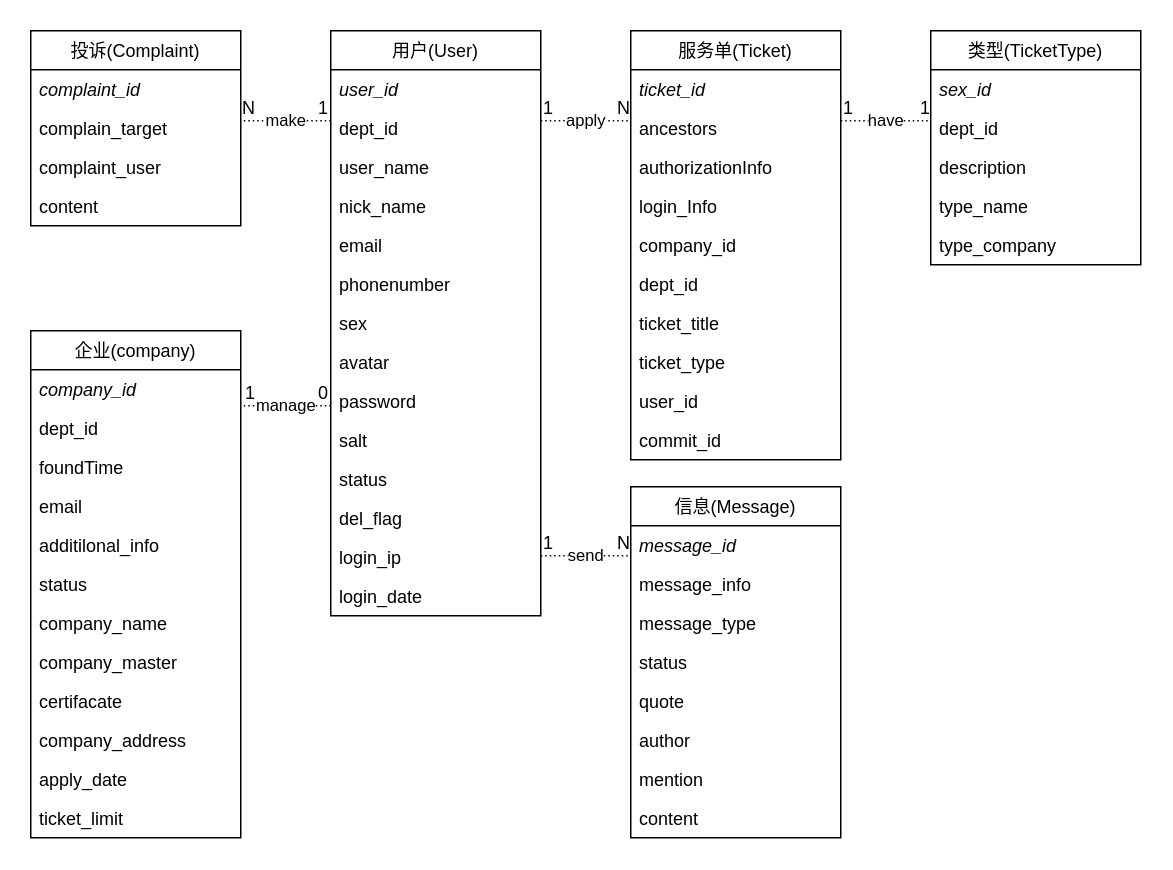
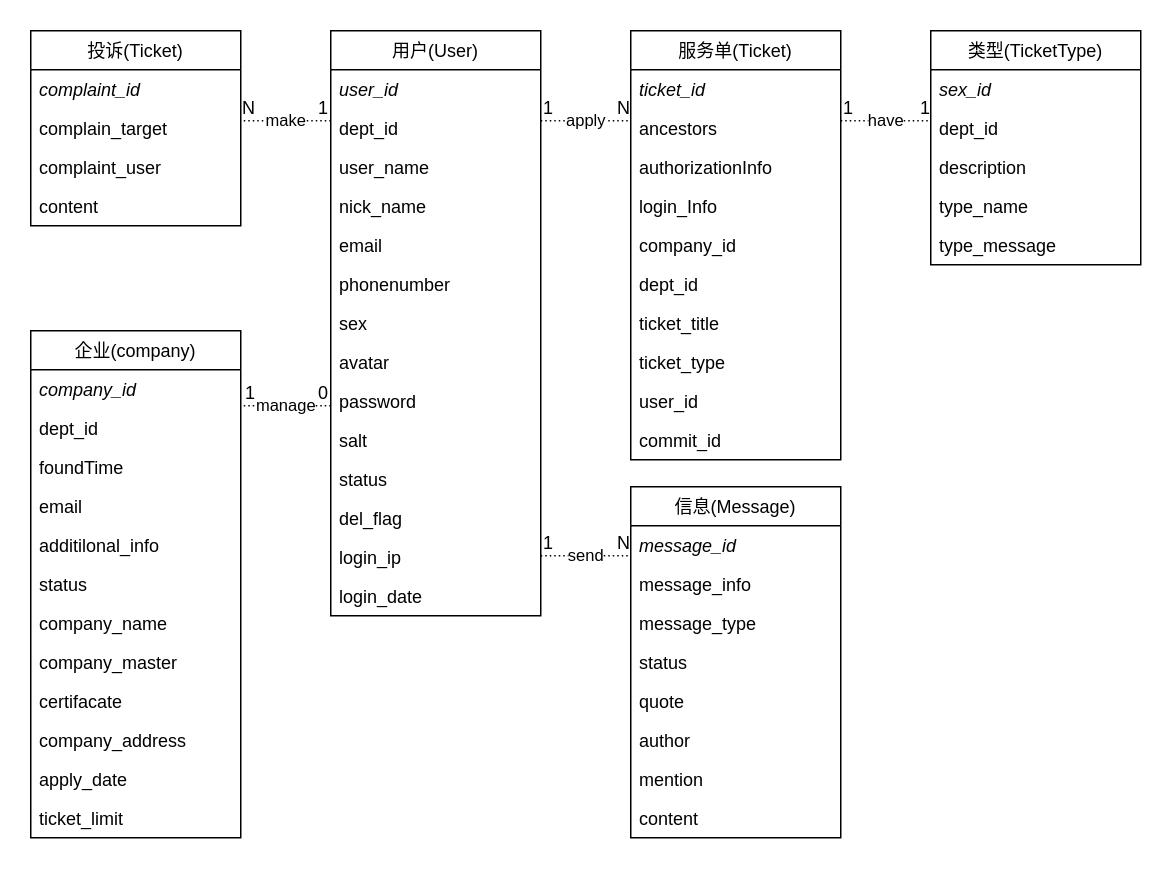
  <mxCell id="0" />
  <mxCell id="1" parent="0" />
  <mxCell id="2" value="信息(Message)" style="swimlane;fontStyle=0;childLayout=stackLayout;horizontal=1;startSize=26;fillColor=none;horizontalStack=0;resizeParent=1;resizeParentMax=0;resizeLast=0;collapsible=1;marginBottom=0;" vertex="1" parent="1"><mxGeometry x="420" y="324" width="140" height="234" as="geometry" /></mxCell>
  <mxCell id="3" value="message_id" style="text;strokeColor=none;fillColor=none;align=left;verticalAlign=top;spacingLeft=4;spacingRight=4;overflow=hidden;rotatable=0;points=[[0,0.5],[1,0.5]];portConstraint=eastwest;fontStyle=2" vertex="1" parent="2"><mxGeometry y="26" width="140" height="26" as="geometry" /></mxCell>
  <mxCell id="4" value="message_info" style="text;strokeColor=none;fillColor=none;align=left;verticalAlign=top;spacingLeft=4;spacingRight=4;overflow=hidden;rotatable=0;points=[[0,0.5],[1,0.5]];portConstraint=eastwest;" vertex="1" parent="2"><mxGeometry y="52" width="140" height="26" as="geometry" /></mxCell>
  <mxCell id="5" value="message_type" style="text;strokeColor=none;fillColor=none;align=left;verticalAlign=top;spacingLeft=4;spacingRight=4;overflow=hidden;rotatable=0;points=[[0,0.5],[1,0.5]];portConstraint=eastwest;" vertex="1" parent="2"><mxGeometry y="78" width="140" height="26" as="geometry" /></mxCell>
  <mxCell id="6" value="status" style="text;strokeColor=none;fillColor=none;align=left;verticalAlign=top;spacingLeft=4;spacingRight=4;overflow=hidden;rotatable=0;points=[[0,0.5],[1,0.5]];portConstraint=eastwest;" vertex="1" parent="2"><mxGeometry y="104" width="140" height="26" as="geometry" /></mxCell>
  <mxCell id="7" value="quote" style="text;strokeColor=none;fillColor=none;align=left;verticalAlign=top;spacingLeft=4;spacingRight=4;overflow=hidden;rotatable=0;points=[[0,0.5],[1,0.5]];portConstraint=eastwest;" vertex="1" parent="2"><mxGeometry y="130" width="140" height="26" as="geometry" /></mxCell>
  <mxCell id="8" value="author" style="text;strokeColor=none;fillColor=none;align=left;verticalAlign=top;spacingLeft=4;spacingRight=4;overflow=hidden;rotatable=0;points=[[0,0.5],[1,0.5]];portConstraint=eastwest;" vertex="1" parent="2"><mxGeometry y="156" width="140" height="26" as="geometry" /></mxCell>
  <mxCell id="9" value="mention" style="text;strokeColor=none;fillColor=none;align=left;verticalAlign=top;spacingLeft=4;spacingRight=4;overflow=hidden;rotatable=0;points=[[0,0.5],[1,0.5]];portConstraint=eastwest;" vertex="1" parent="2"><mxGeometry y="182" width="140" height="26" as="geometry" /></mxCell>
  <mxCell id="10" value="content" style="text;strokeColor=none;fillColor=none;align=left;verticalAlign=top;spacingLeft=4;spacingRight=4;overflow=hidden;rotatable=0;points=[[0,0.5],[1,0.5]];portConstraint=eastwest;" vertex="1" parent="2"><mxGeometry y="208" width="140" height="26" as="geometry" /></mxCell>
  <mxCell id="11" value="服务单(Ticket)" style="swimlane;fontStyle=0;childLayout=stackLayout;horizontal=1;startSize=26;fillColor=none;horizontalStack=0;resizeParent=1;resizeParentMax=0;resizeLast=0;collapsible=1;marginBottom=0;" vertex="1" parent="1"><mxGeometry x="420" width="140" height="286" as="geometry" y="20" /></mxCell>
  <mxCell id="12" value="ticket_id" style="text;strokeColor=none;fillColor=none;align=left;verticalAlign=top;spacingLeft=4;spacingRight=4;overflow=hidden;rotatable=0;points=[[0,0.5],[1,0.5]];portConstraint=eastwest;fontStyle=2" vertex="1" parent="11"><mxGeometry y="26" width="140" height="26" as="geometry" /></mxCell>
  <mxCell id="13" value="ancestors" style="text;strokeColor=none;fillColor=none;align=left;verticalAlign=top;spacingLeft=4;spacingRight=4;overflow=hidden;rotatable=0;points=[[0,0.5],[1,0.5]];portConstraint=eastwest;" vertex="1" parent="11"><mxGeometry y="52" width="140" height="26" as="geometry" /></mxCell>
  <mxCell id="14" value="authorizationInfo" style="text;strokeColor=none;fillColor=none;align=left;verticalAlign=top;spacingLeft=4;spacingRight=4;overflow=hidden;rotatable=0;points=[[0,0.5],[1,0.5]];portConstraint=eastwest;" vertex="1" parent="11"><mxGeometry y="78" width="140" height="26" as="geometry" /></mxCell>
  <mxCell id="15" value="login_Info" style="text;strokeColor=none;fillColor=none;align=left;verticalAlign=top;spacingLeft=4;spacingRight=4;overflow=hidden;rotatable=0;points=[[0,0.5],[1,0.5]];portConstraint=eastwest;" vertex="1" parent="11"><mxGeometry y="104" width="140" height="26" as="geometry" /></mxCell>
  <mxCell id="16" value="company_id" style="text;strokeColor=none;fillColor=none;align=left;verticalAlign=top;spacingLeft=4;spacingRight=4;overflow=hidden;rotatable=0;points=[[0,0.5],[1,0.5]];portConstraint=eastwest;" vertex="1" parent="11"><mxGeometry y="130" width="140" height="26" as="geometry" /></mxCell>
  <mxCell id="17" value="dept_id" style="text;strokeColor=none;fillColor=none;align=left;verticalAlign=top;spacingLeft=4;spacingRight=4;overflow=hidden;rotatable=0;points=[[0,0.5],[1,0.5]];portConstraint=eastwest;" vertex="1" parent="11"><mxGeometry y="156" width="140" height="26" as="geometry" /></mxCell>
  <mxCell id="18" value="ticket_title" style="text;strokeColor=none;fillColor=none;align=left;verticalAlign=top;spacingLeft=4;spacingRight=4;overflow=hidden;rotatable=0;points=[[0,0.5],[1,0.5]];portConstraint=eastwest;" vertex="1" parent="11"><mxGeometry y="182" width="140" height="26" as="geometry" /></mxCell>
  <mxCell id="19" value="ticket_type" style="text;strokeColor=none;fillColor=none;align=left;verticalAlign=top;spacingLeft=4;spacingRight=4;overflow=hidden;rotatable=0;points=[[0,0.5],[1,0.5]];portConstraint=eastwest;" vertex="1" parent="11"><mxGeometry y="208" width="140" height="26" as="geometry" /></mxCell>
  <mxCell id="20" value="user_id" style="text;strokeColor=none;fillColor=none;align=left;verticalAlign=top;spacingLeft=4;spacingRight=4;overflow=hidden;rotatable=0;points=[[0,0.5],[1,0.5]];portConstraint=eastwest;" vertex="1" parent="11"><mxGeometry y="234" width="140" height="26" as="geometry" /></mxCell>
  <mxCell id="21" value="commit_id" style="text;strokeColor=none;fillColor=none;align=left;verticalAlign=top;spacingLeft=4;spacingRight=4;overflow=hidden;rotatable=0;points=[[0,0.5],[1,0.5]];portConstraint=eastwest;" vertex="1" parent="11"><mxGeometry y="260" width="140" height="26" as="geometry" /></mxCell>
  <mxCell id="22" value="用户(User)" style="swimlane;fontStyle=0;childLayout=stackLayout;horizontal=1;startSize=26;fillColor=none;horizontalStack=0;resizeParent=1;resizeParentMax=0;resizeLast=0;collapsible=1;marginBottom=0;" vertex="1" parent="1"><mxGeometry x="220" width="140" height="390" as="geometry" y="20" /></mxCell>
  <mxCell id="23" value="user_id" style="text;strokeColor=none;fillColor=none;align=left;verticalAlign=top;spacingLeft=4;spacingRight=4;overflow=hidden;rotatable=0;points=[[0,0.5],[1,0.5]];portConstraint=eastwest;fontStyle=2" vertex="1" parent="22"><mxGeometry y="26" width="140" height="26" as="geometry" /></mxCell>
  <mxCell id="24" value="dept_id" style="text;strokeColor=none;fillColor=none;align=left;verticalAlign=top;spacingLeft=4;spacingRight=4;overflow=hidden;rotatable=0;points=[[0,0.5],[1,0.5]];portConstraint=eastwest;" vertex="1" parent="22"><mxGeometry y="52" width="140" height="26" as="geometry" /></mxCell>
  <mxCell id="25" value="user_name" style="text;strokeColor=none;fillColor=none;align=left;verticalAlign=top;spacingLeft=4;spacingRight=4;overflow=hidden;rotatable=0;points=[[0,0.5],[1,0.5]];portConstraint=eastwest;" vertex="1" parent="22"><mxGeometry y="78" width="140" height="26" as="geometry" /></mxCell>
  <mxCell id="26" value="nick_name" style="text;strokeColor=none;fillColor=none;align=left;verticalAlign=top;spacingLeft=4;spacingRight=4;overflow=hidden;rotatable=0;points=[[0,0.5],[1,0.5]];portConstraint=eastwest;" vertex="1" parent="22"><mxGeometry y="104" width="140" height="26" as="geometry" /></mxCell>
  <mxCell id="27" value="email" style="text;strokeColor=none;fillColor=none;align=left;verticalAlign=top;spacingLeft=4;spacingRight=4;overflow=hidden;rotatable=0;points=[[0,0.5],[1,0.5]];portConstraint=eastwest;" vertex="1" parent="22"><mxGeometry y="130" width="140" height="26" as="geometry" /></mxCell>
  <mxCell id="28" value="phonenumber" style="text;strokeColor=none;fillColor=none;align=left;verticalAlign=top;spacingLeft=4;spacingRight=4;overflow=hidden;rotatable=0;points=[[0,0.5],[1,0.5]];portConstraint=eastwest;" vertex="1" parent="22"><mxGeometry y="156" width="140" height="26" as="geometry" /></mxCell>
  <mxCell id="29" value="sex" style="text;strokeColor=none;fillColor=none;align=left;verticalAlign=top;spacingLeft=4;spacingRight=4;overflow=hidden;rotatable=0;points=[[0,0.5],[1,0.5]];portConstraint=eastwest;" vertex="1" parent="22"><mxGeometry y="182" width="140" height="26" as="geometry" /></mxCell>
  <mxCell id="30" value="avatar" style="text;strokeColor=none;fillColor=none;align=left;verticalAlign=top;spacingLeft=4;spacingRight=4;overflow=hidden;rotatable=0;points=[[0,0.5],[1,0.5]];portConstraint=eastwest;" vertex="1" parent="22"><mxGeometry y="208" width="140" height="26" as="geometry" /></mxCell>
  <mxCell id="31" value="password" style="text;strokeColor=none;fillColor=none;align=left;verticalAlign=top;spacingLeft=4;spacingRight=4;overflow=hidden;rotatable=0;points=[[0,0.5],[1,0.5]];portConstraint=eastwest;" vertex="1" parent="22"><mxGeometry y="234" width="140" height="26" as="geometry" /></mxCell>
  <mxCell id="32" value="salt" style="text;strokeColor=none;fillColor=none;align=left;verticalAlign=top;spacingLeft=4;spacingRight=4;overflow=hidden;rotatable=0;points=[[0,0.5],[1,0.5]];portConstraint=eastwest;" vertex="1" parent="22"><mxGeometry y="260" width="140" height="26" as="geometry" /></mxCell>
  <mxCell id="33" value="status" style="text;strokeColor=none;fillColor=none;align=left;verticalAlign=top;spacingLeft=4;spacingRight=4;overflow=hidden;rotatable=0;points=[[0,0.5],[1,0.5]];portConstraint=eastwest;" vertex="1" parent="22"><mxGeometry y="286" width="140" height="26" as="geometry" /></mxCell>
  <mxCell id="34" value="del_flag" style="text;strokeColor=none;fillColor=none;align=left;verticalAlign=top;spacingLeft=4;spacingRight=4;overflow=hidden;rotatable=0;points=[[0,0.5],[1,0.5]];portConstraint=eastwest;" vertex="1" parent="22"><mxGeometry y="312" width="140" height="26" as="geometry" /></mxCell>
  <mxCell id="35" value="login_ip" style="text;strokeColor=none;fillColor=none;align=left;verticalAlign=top;spacingLeft=4;spacingRight=4;overflow=hidden;rotatable=0;points=[[0,0.5],[1,0.5]];portConstraint=eastwest;" vertex="1" parent="22"><mxGeometry y="338" width="140" height="26" as="geometry" /></mxCell>
  <mxCell id="36" value="login_date" style="text;strokeColor=none;fillColor=none;align=left;verticalAlign=top;spacingLeft=4;spacingRight=4;overflow=hidden;rotatable=0;points=[[0,0.5],[1,0.5]];portConstraint=eastwest;" vertex="1" parent="22"><mxGeometry y="364" width="140" height="26" as="geometry" /></mxCell>
  <mxCell id="37" value="企业(company)" style="swimlane;fontStyle=0;childLayout=stackLayout;horizontal=1;startSize=26;fillColor=none;horizontalStack=0;resizeParent=1;resizeParentMax=0;resizeLast=0;collapsible=1;marginBottom=0;" vertex="1" parent="1"><mxGeometry y="220" width="140" height="338" as="geometry" x="20" /></mxCell>
  <mxCell id="38" value="company_id" style="text;strokeColor=none;fillColor=none;align=left;verticalAlign=top;spacingLeft=4;spacingRight=4;overflow=hidden;rotatable=0;points=[[0,0.5],[1,0.5]];portConstraint=eastwest;fontStyle=2" vertex="1" parent="37"><mxGeometry y="26" width="140" height="26" as="geometry" /></mxCell>
  <mxCell id="39" value="dept_id" style="text;strokeColor=none;fillColor=none;align=left;verticalAlign=top;spacingLeft=4;spacingRight=4;overflow=hidden;rotatable=0;points=[[0,0.5],[1,0.5]];portConstraint=eastwest;" vertex="1" parent="37"><mxGeometry y="52" width="140" height="26" as="geometry" /></mxCell>
  <mxCell id="40" value="foundTime" style="text;strokeColor=none;fillColor=none;align=left;verticalAlign=top;spacingLeft=4;spacingRight=4;overflow=hidden;rotatable=0;points=[[0,0.5],[1,0.5]];portConstraint=eastwest;" vertex="1" parent="37"><mxGeometry y="78" width="140" height="26" as="geometry" /></mxCell>
  <mxCell id="41" value="email" style="text;strokeColor=none;fillColor=none;align=left;verticalAlign=top;spacingLeft=4;spacingRight=4;overflow=hidden;rotatable=0;points=[[0,0.5],[1,0.5]];portConstraint=eastwest;" vertex="1" parent="37"><mxGeometry y="104" width="140" height="26" as="geometry" /></mxCell>
  <mxCell id="42" value="additilonal_info" style="text;strokeColor=none;fillColor=none;align=left;verticalAlign=top;spacingLeft=4;spacingRight=4;overflow=hidden;rotatable=0;points=[[0,0.5],[1,0.5]];portConstraint=eastwest;" vertex="1" parent="37"><mxGeometry y="130" width="140" height="26" as="geometry" /></mxCell>
  <mxCell id="43" value="status" style="text;strokeColor=none;fillColor=none;align=left;verticalAlign=top;spacingLeft=4;spacingRight=4;overflow=hidden;rotatable=0;points=[[0,0.5],[1,0.5]];portConstraint=eastwest;" vertex="1" parent="37"><mxGeometry y="156" width="140" height="26" as="geometry" /></mxCell>
  <mxCell id="44" value="company_name" style="text;strokeColor=none;fillColor=none;align=left;verticalAlign=top;spacingLeft=4;spacingRight=4;overflow=hidden;rotatable=0;points=[[0,0.5],[1,0.5]];portConstraint=eastwest;" vertex="1" parent="37"><mxGeometry y="182" width="140" height="26" as="geometry" /></mxCell>
  <mxCell id="45" value="company_master" style="text;strokeColor=none;fillColor=none;align=left;verticalAlign=top;spacingLeft=4;spacingRight=4;overflow=hidden;rotatable=0;points=[[0,0.5],[1,0.5]];portConstraint=eastwest;" vertex="1" parent="37"><mxGeometry y="208" width="140" height="26" as="geometry" /></mxCell>
  <mxCell id="46" value="certifacate" style="text;strokeColor=none;fillColor=none;align=left;verticalAlign=top;spacingLeft=4;spacingRight=4;overflow=hidden;rotatable=0;points=[[0,0.5],[1,0.5]];portConstraint=eastwest;" vertex="1" parent="37"><mxGeometry y="234" width="140" height="26" as="geometry" /></mxCell>
  <mxCell id="47" value="company_address" style="text;strokeColor=none;fillColor=none;align=left;verticalAlign=top;spacingLeft=4;spacingRight=4;overflow=hidden;rotatable=0;points=[[0,0.5],[1,0.5]];portConstraint=eastwest;" vertex="1" parent="37"><mxGeometry y="260" width="140" height="26" as="geometry" /></mxCell>
  <mxCell id="48" value="apply_date" style="text;strokeColor=none;fillColor=none;align=left;verticalAlign=top;spacingLeft=4;spacingRight=4;overflow=hidden;rotatable=0;points=[[0,0.5],[1,0.5]];portConstraint=eastwest;" vertex="1" parent="37"><mxGeometry y="286" width="140" height="26" as="geometry" /></mxCell>
  <mxCell id="49" value="ticket_limit" style="text;strokeColor=none;fillColor=none;align=left;verticalAlign=top;spacingLeft=4;spacingRight=4;overflow=hidden;rotatable=0;points=[[0,0.5],[1,0.5]];portConstraint=eastwest;" vertex="1" parent="37"><mxGeometry y="312" width="140" height="26" as="geometry" /></mxCell>
  <mxCell id="50" value="类型(TicketType)" style="swimlane;fontStyle=0;childLayout=stackLayout;horizontal=1;startSize=26;fillColor=none;horizontalStack=0;resizeParent=1;resizeParentMax=0;resizeLast=0;collapsible=1;marginBottom=0;" vertex="1" parent="1"><mxGeometry x="620" width="140" height="156" as="geometry" y="20" /></mxCell>
  <mxCell id="51" value="sex_id" style="text;strokeColor=none;fillColor=none;align=left;verticalAlign=top;spacingLeft=4;spacingRight=4;overflow=hidden;rotatable=0;points=[[0,0.5],[1,0.5]];portConstraint=eastwest;fontStyle=2" vertex="1" parent="50"><mxGeometry y="26" width="140" height="26" as="geometry" /></mxCell>
  <mxCell id="52" value="dept_id" style="text;strokeColor=none;fillColor=none;align=left;verticalAlign=top;spacingLeft=4;spacingRight=4;overflow=hidden;rotatable=0;points=[[0,0.5],[1,0.5]];portConstraint=eastwest;" vertex="1" parent="50"><mxGeometry y="52" width="140" height="26" as="geometry" /></mxCell>
  <mxCell id="53" value="description" style="text;strokeColor=none;fillColor=none;align=left;verticalAlign=top;spacingLeft=4;spacingRight=4;overflow=hidden;rotatable=0;points=[[0,0.5],[1,0.5]];portConstraint=eastwest;" vertex="1" parent="50"><mxGeometry y="78" width="140" height="26" as="geometry" /></mxCell>
  <mxCell id="54" value="type_name" style="text;strokeColor=none;fillColor=none;align=left;verticalAlign=top;spacingLeft=4;spacingRight=4;overflow=hidden;rotatable=0;points=[[0,0.5],[1,0.5]];portConstraint=eastwest;" vertex="1" parent="50"><mxGeometry y="104" width="140" height="26" as="geometry" /></mxCell>
- <mxCell id="55" value="type_company" style="text;strokeColor=none;fillColor=none;align=left;verticalAlign=top;spacingLeft=4;spacingRight=4;overflow=hidden;rotatable=0;points=[[0,0.5],[1,0.5]];portConstraint=eastwest;" vertex="1" parent="50"><mxGeometry y="130" width="140" height="26" as="geometry" /></mxCell>
- <mxCell id="56" value="投诉(Complaint)" style="swimlane;fontStyle=0;childLayout=stackLayout;horizontal=1;startSize=26;fillColor=none;horizontalStack=0;resizeParent=1;resizeParentMax=0;resizeLast=0;collapsible=1;marginBottom=0;" vertex="1" parent="1"><mxGeometry width="140" height="130" as="geometry" x="20" y="20" /></mxCell>
+ <mxCell id="55" value="type_message" style="text;strokeColor=none;fillColor=none;align=left;verticalAlign=top;spacingLeft=4;spacingRight=4;overflow=hidden;rotatable=0;points=[[0,0.5],[1,0.5]];portConstraint=eastwest;" vertex="1" parent="50"><mxGeometry y="130" width="140" height="26" as="geometry" /></mxCell>
+ <mxCell id="56" value="投诉(Ticket)" style="swimlane;fontStyle=0;childLayout=stackLayout;horizontal=1;startSize=26;fillColor=none;horizontalStack=0;resizeParent=1;resizeParentMax=0;resizeLast=0;collapsible=1;marginBottom=0;" vertex="1" parent="1"><mxGeometry width="140" height="130" as="geometry" x="20" y="20" /></mxCell>
  <mxCell id="57" value="complaint_id" style="text;strokeColor=none;fillColor=none;align=left;verticalAlign=top;spacingLeft=4;spacingRight=4;overflow=hidden;rotatable=0;points=[[0,0.5],[1,0.5]];portConstraint=eastwest;fontStyle=2" vertex="1" parent="56"><mxGeometry y="26" width="140" height="26" as="geometry" /></mxCell>
  <mxCell id="58" value="complain_target" style="text;strokeColor=none;fillColor=none;align=left;verticalAlign=top;spacingLeft=4;spacingRight=4;overflow=hidden;rotatable=0;points=[[0,0.5],[1,0.5]];portConstraint=eastwest;" vertex="1" parent="56"><mxGeometry y="52" width="140" height="26" as="geometry" /></mxCell>
  <mxCell id="59" value="complaint_user" style="text;strokeColor=none;fillColor=none;align=left;verticalAlign=top;spacingLeft=4;spacingRight=4;overflow=hidden;rotatable=0;points=[[0,0.5],[1,0.5]];portConstraint=eastwest;" vertex="1" parent="56"><mxGeometry y="78" width="140" height="26" as="geometry" /></mxCell>
  <mxCell id="60" value="content" style="text;strokeColor=none;fillColor=none;align=left;verticalAlign=top;spacingLeft=4;spacingRight=4;overflow=hidden;rotatable=0;points=[[0,0.5],[1,0.5]];portConstraint=eastwest;" vertex="1" parent="56"><mxGeometry y="104" width="140" height="26" as="geometry" /></mxCell>
  <mxCell id="61" value="apply" style="endArrow=none;html=1;rounded=0;dashed=1;dashPattern=1 2;" edge="1" parent="1"><mxGeometry relative="1" as="geometry"><mxPoint x="360" y="80" as="sourcePoint" /><mxPoint x="420" y="80" as="targetPoint" /></mxGeometry></mxCell>
  <mxCell id="62" value="1" style="resizable=0;html=1;align=left;verticalAlign=bottom;" connectable="0" vertex="1" parent="61"><mxGeometry x="-1" relative="1" as="geometry" /></mxCell>
  <mxCell id="63" value="N" style="resizable=0;html=1;align=right;verticalAlign=bottom;" connectable="0" vertex="1" parent="61"><mxGeometry x="1" relative="1" as="geometry" /></mxCell>
  <mxCell id="64" value="make" style="endArrow=none;html=1;rounded=0;dashed=1;dashPattern=1 2;" edge="1" parent="1"><mxGeometry relative="1" as="geometry"><mxPoint x="220" y="80" as="sourcePoint" /><mxPoint x="160" y="80" as="targetPoint" /></mxGeometry></mxCell>
  <mxCell id="65" value="1" style="resizable=0;html=1;align=left;verticalAlign=bottom;" connectable="0" vertex="1" parent="64"><mxGeometry x="-1" relative="1" as="geometry"><mxPoint x="-10" as="offset" /></mxGeometry></mxCell>
  <mxCell id="66" value="N" style="resizable=0;html=1;align=right;verticalAlign=bottom;" connectable="0" vertex="1" parent="64"><mxGeometry x="1" relative="1" as="geometry"><mxPoint x="10" as="offset" /></mxGeometry></mxCell>
  <mxCell id="67" value="manage" style="endArrow=none;html=1;rounded=0;dashed=1;dashPattern=1 2;" edge="1" parent="1"><mxGeometry relative="1" as="geometry"><mxPoint x="220" y="270" as="sourcePoint" /><mxPoint x="160" y="270" as="targetPoint" /></mxGeometry></mxCell>
  <mxCell id="68" value="0" style="resizable=0;html=1;align=left;verticalAlign=bottom;" connectable="0" vertex="1" parent="67"><mxGeometry x="-1" relative="1" as="geometry"><mxPoint x="-10" as="offset" /></mxGeometry></mxCell>
  <mxCell id="69" value="1" style="resizable=0;html=1;align=right;verticalAlign=bottom;" connectable="0" vertex="1" parent="67"><mxGeometry x="1" relative="1" as="geometry"><mxPoint x="10" as="offset" /></mxGeometry></mxCell>
  <mxCell id="70" value="send" style="endArrow=none;html=1;rounded=0;dashed=1;dashPattern=1 2;" edge="1" parent="1"><mxGeometry relative="1" as="geometry"><mxPoint x="360" y="370" as="sourcePoint" /><mxPoint x="420" y="370" as="targetPoint" /></mxGeometry></mxCell>
  <mxCell id="71" value="1" style="resizable=0;html=1;align=left;verticalAlign=bottom;" connectable="0" vertex="1" parent="70"><mxGeometry x="-1" relative="1" as="geometry" /></mxCell>
  <mxCell id="72" value="N" style="resizable=0;html=1;align=right;verticalAlign=bottom;" connectable="0" vertex="1" parent="70"><mxGeometry x="1" relative="1" as="geometry" /></mxCell>
  <mxCell id="73" value="have" style="endArrow=none;html=1;rounded=0;dashed=1;dashPattern=1 2;" edge="1" parent="1"><mxGeometry relative="1" as="geometry"><mxPoint x="560" y="80" as="sourcePoint" /><mxPoint x="620" y="80" as="targetPoint" /></mxGeometry></mxCell>
  <mxCell id="74" value="1" style="resizable=0;html=1;align=left;verticalAlign=bottom;" connectable="0" vertex="1" parent="73"><mxGeometry x="-1" relative="1" as="geometry" /></mxCell>
  <mxCell id="75" value="1" style="resizable=0;html=1;align=right;verticalAlign=bottom;" connectable="0" vertex="1" parent="73"><mxGeometry x="1" relative="1" as="geometry" /></mxCell>
